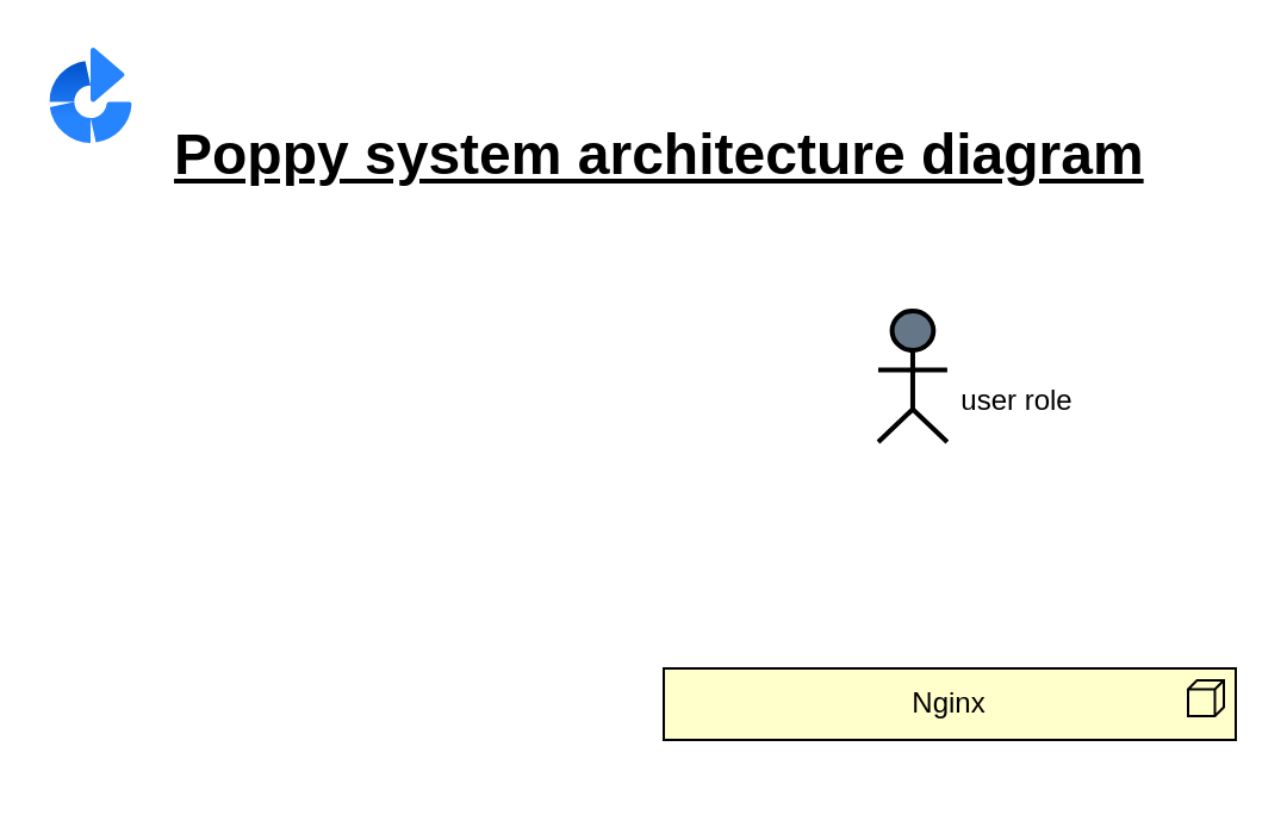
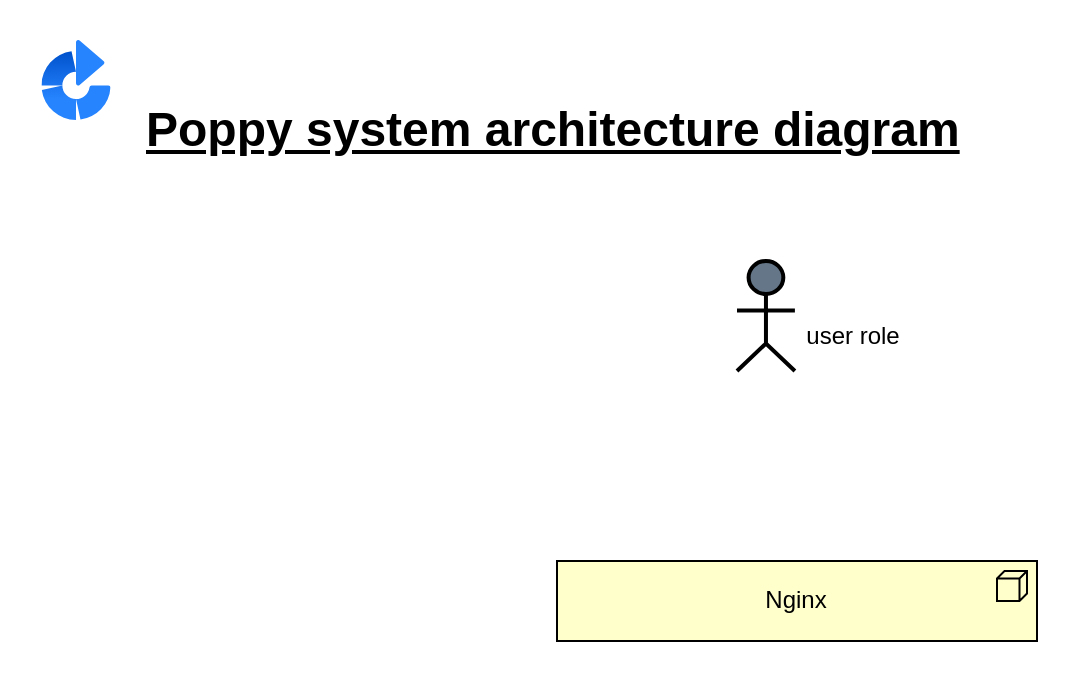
  <mxCell id="0" />
  <mxCell id="1" parent="0" />
  <mxCell id="2" value="&lt;h1&gt;Poppy system architecture diagram&lt;/h1&gt;" style="text;html=1;strokeColor=none;fillColor=none;spacing=5;spacingTop=-20;whiteSpace=wrap;overflow=hidden;rounded=0;sketch=0;align=left;fontStyle=4" parent="1" vertex="1"><mxGeometry x="67.55" y="45" width="445.45" height="40" as="geometry" /></mxCell>
  <mxCell id="3" value="" style="image;image=img/lib/atlassian/Bamboo_Logo.svg;sketch=0;strokeColor=#000000;fillColor=#FFFF99;align=left;" parent="1" vertex="1"><mxGeometry x="20.73" y="20" width="34.59" height="40" as="geometry" /></mxCell>
  <mxCell id="4" value="" style="html=1;outlineConnect=0;whiteSpace=wrap;verticalLabelPosition=bottom;verticalAlign=top;align=center;shape=mxgraph.archimate3.actor;sketch=0;fillColor=#647687;fontColor=#ffffff;strokeWidth=2;" parent="1" vertex="1"><mxGeometry x="368" y="130" width="28.95" height="55" as="geometry" /></mxCell>
  <mxCell id="5" value="user role" style="text;html=1;strokeColor=none;fillColor=none;align=center;verticalAlign=middle;whiteSpace=wrap;rounded=0;dashed=1;fontSize=12;" parent="1" vertex="1"><mxGeometry x="396.63" y="157.5" width="59.25" height="20" as="geometry" /></mxCell>
- <mxCell id="6" value="Nginx" style="html=1;outlineConnect=0;whiteSpace=wrap;shape=mxgraph.archimate3.application;appType=node;archiType=square;align=center;fillColor=#FFFFCC;strokeWidth=1;" parent="1" vertex="1"><mxGeometry x="278" y="280" width="240" height="30" as="geometry" /></mxCell>
+ <mxCell id="6" value="Nginx" style="html=1;outlineConnect=0;whiteSpace=wrap;shape=mxgraph.archimate3.application;appType=node;archiType=square;align=center;fillColor=#FFFFCC;strokeWidth=1;" parent="1" vertex="1"><mxGeometry x="278" y="280" width="240" height="40" as="geometry" /></mxCell>
